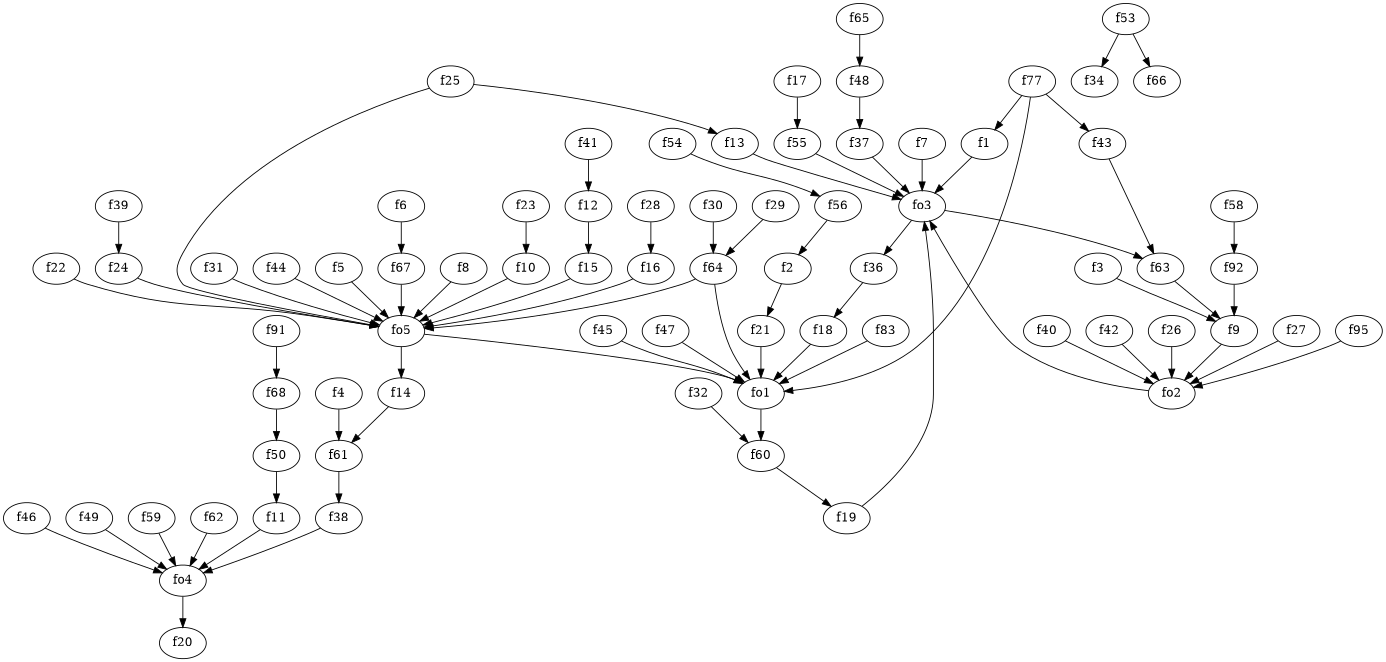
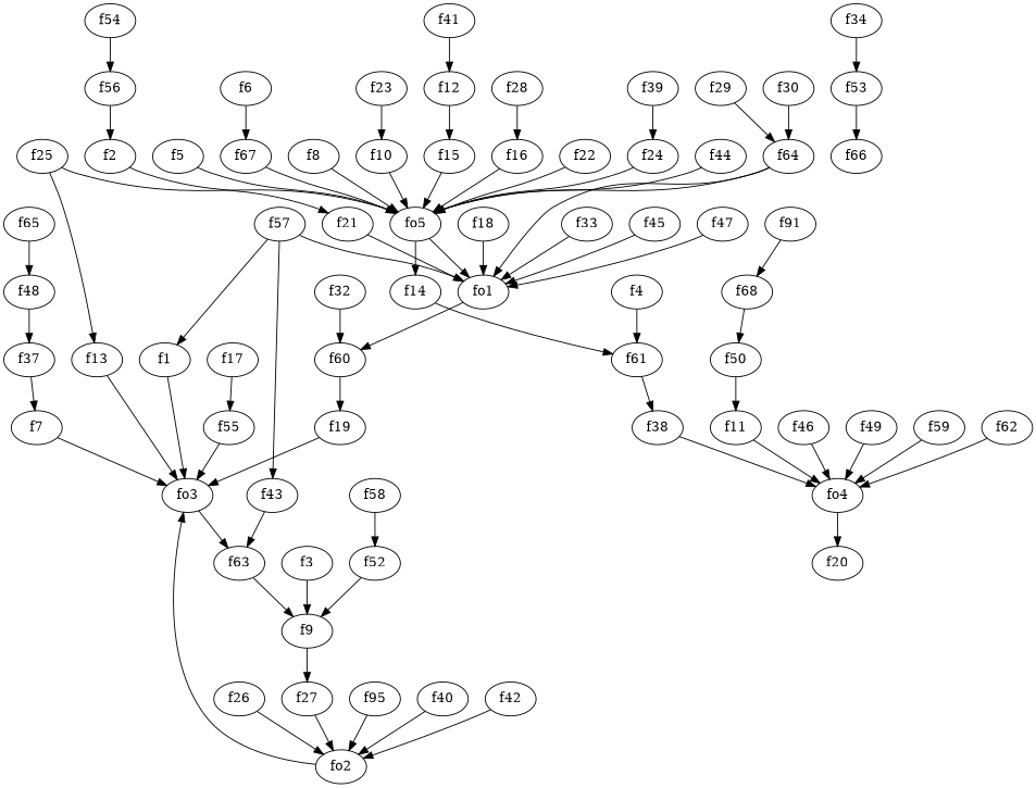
  strict digraph {
    edge [weight=2]
    f1
    fo3
-   f36
    f63
    f2
    f21
    fo1
    f3
    f9
    fo2
    f4
    f61
    f38
    f5
    fo5
    f14
    f6
    f67
    f7
    f8
    f10
    f11
    fo4
    f20
    f12
    f15
    f13
    f16
    f17
    f55
    f18
    f60
    f19
    f22
    f23
    f24
    f25
    f26
    f27
    f28
    f29
    f64
    f30
-   f31
    f32
-   f33 [label=f83]
+   f33
    f34
    f53
    f66
    n50 [label=f95]
    f37
    f39
    f40
    f41
    f42
    f43
    f44
    f45
    f46
    f47
    f48
    f49
    f50
    n64 [label=f91]
    f68
-   f52 [label=f92]
+   f52
    f54
    f56
-   f57 [label=f77]
+   f57
    f58
    f59
    f62
    f65
    f1 -> fo3
-   fo3 -> f36
    fo3 -> f63
-   f36 -> f18
    f63 -> f9
    f2 -> f21
    f21 -> fo1
    fo1 -> f60
    f3 -> f9
-   f9 -> fo2
+   f9 -> f27
    fo2 -> fo3
    f4 -> f61
    f61 -> f38
    f38 -> fo4
    f5 -> fo5
    fo5 -> fo1
    fo5 -> f14
    f14 -> f61
    f6 -> f67
    f67 -> fo5
    f7 -> fo3
    f8 -> fo5
    f10 -> fo5
    f11 -> fo4
    fo4 -> f20
    f12 -> f15
    f15 -> fo5
    f13 -> fo3
    f16 -> fo5
    f17 -> f55
    f55 -> fo3
    f18 -> fo1
    f60 -> f19
    f19 -> fo3
    f22 -> fo5
    f23 -> f10
    f24 -> fo5
    f25 -> fo5
    f25 -> f13
    f26 -> fo2
    f27 -> fo2
    f28 -> f16
    f29 -> f64
    f64 -> fo1
    f64 -> fo5
    f30 -> f64
-   f31 -> fo5
    f32 -> f60
    f33 -> fo1
-   f53 -> f34
+   f34 -> f53
    f53 -> f66
    n50 -> fo2
-   f37 -> fo3
+   f37 -> f7
    f39 -> f24
    f40 -> fo2
    f41 -> f12
    f42 -> fo2
    f43 -> f63
    f44 -> fo5
    f45 -> fo1
    f46 -> fo4
    f47 -> fo1
    f48 -> f37
    f49 -> fo4
    f50 -> f11
    n64 -> f68
    f68 -> f50
    f52 -> f9
    f54 -> f56
    f56 -> f2
    f57 -> f1
    f57 -> fo1
    f57 -> f43
    f58 -> f52
    f59 -> fo4
    f62 -> fo4
    f65 -> f48
  }
